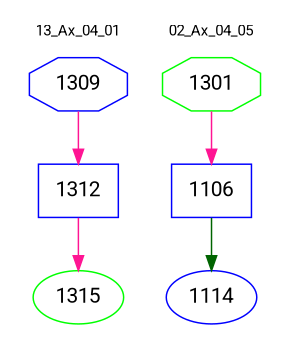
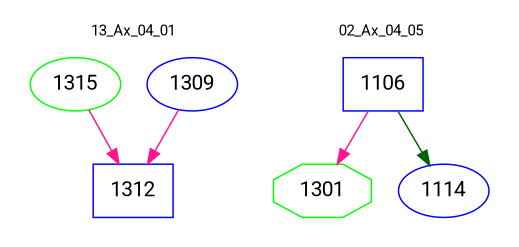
  digraph {
    fontname=Roboto
    node [color=blue fontname=Roboto shape=box]
    edge [color=deeppink fontname=Roboto]
    n1 [label=1312]
-   n2 [label=1309 shape=octagon]
+   n2 [label=1309 shape=ellipse]
    n3 [color=green label=1315 shape=ellipse]
    n4 [label=1106]
    n5 [color=green label=1301 shape=octagon]
    n6 [label=1114 shape=ellipse]
    subgraph cluster_1 {
      color=white
      fontsize=10
      label="13_Ax_04_01"
      n1
      n2
      n3
    }
    subgraph cluster_2 {
      color=white
      fontsize=10
      label="02_Ax_04_05"
      n4
      n5
      n6
    }
-   n1 -> n3
+   n3 -> n1
    n2 -> n1
-   n5 -> n4
+   n4 -> n5
    n4 -> n6 [color=darkgreen]
  }
